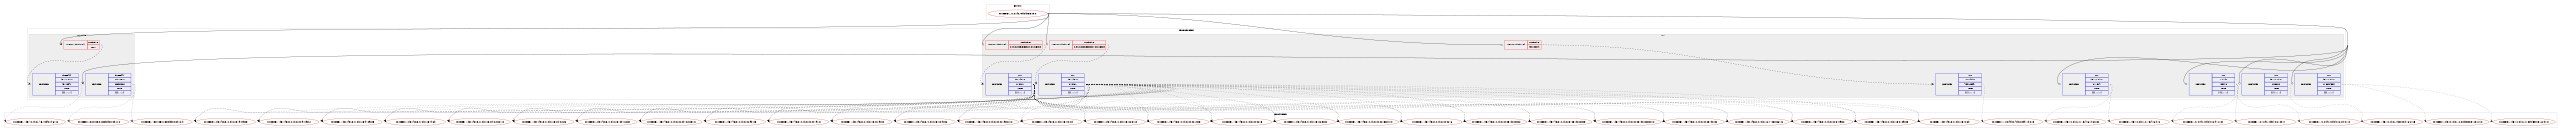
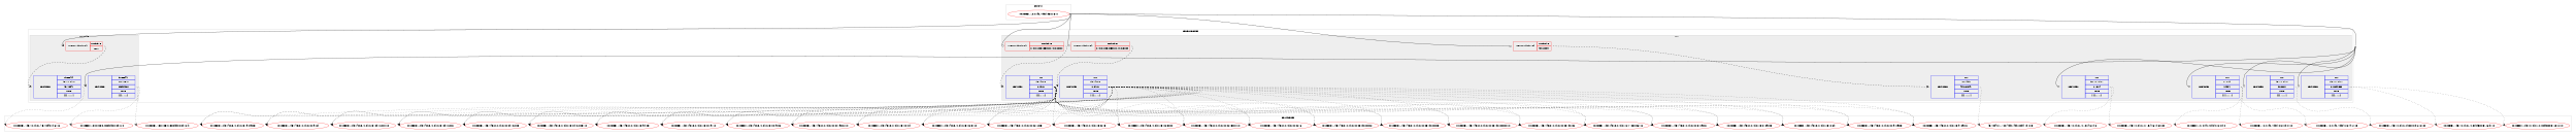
  digraph {
    compound=true
    concentrate=true
    fontname="DejaVu Sans Mono"
    fontsize=10
    newrank=true
    rankdir=TB
    ranksep=1.5
    node [color=red fontname="DejaVu Sans Mono" fontsize=10]
    edge [arrowhead=vee fontname="DejaVu Sans Mono" headport=w style=dotted tailport=e weight=100]
    n1 [label="portage://sys-fs/udiskie-2.5.1" width=4]
    n2 [color=blue label=<<TABLE BORDER="0" CELLBORDER="1" CELLSPACING="0" CELLPADDING="4" WIDTH="220"><TR><TD ROWSPAN="6" CELLPADDING="30">pack_dep</TD></TR><TR><TD WIDTH="110">install</TD></TR><TR><TD>dev-python</TD></TR><TR><TD>keyutils</TD></TR><TR><TD>none</TD></TR><TR><TD>[[],,,,]</TD></TR></TABLE>> shape=none]
    n3 [label=<<TABLE BORDER="0" CELLBORDER="1" CELLSPACING="0" CELLPADDING="4"><TR><TD ROWSPAN="3" CELLPADDING="10">use_conditional</TD></TR><TR><TD>positive</TD></TR><TR><TD>test</TD></TR></TABLE>> shape=none]
    n4 [color=blue label=<<TABLE BORDER="0" CELLBORDER="1" CELLSPACING="0" CELLPADDING="4" WIDTH="220"><TR><TD ROWSPAN="6" CELLPADDING="30">pack_dep</TD></TR><TR><TD WIDTH="110">install</TD></TR><TR><TD>app-text</TD></TR><TR><TD>asciidoc</TD></TR><TR><TD>none</TD></TR><TR><TD>[[],,,,]</TD></TR></TABLE>> shape=none]
    n5 [color=blue label=<<TABLE BORDER="0" CELLBORDER="1" CELLSPACING="0" CELLPADDING="4" WIDTH="220"><TR><TD ROWSPAN="6" CELLPADDING="30">pack_dep</TD></TR><TR><TD WIDTH="110">run</TD></TR><TR><TD>x11-libs</TD></TR><TR><TD>libnotify</TD></TR><TR><TD>none</TD></TR><TR><TD>[[],,,,]</TD></TR></TABLE>> shape=none]
    n6 [label=<<TABLE BORDER="0" CELLBORDER="1" CELLSPACING="0" CELLPADDING="4"><TR><TD ROWSPAN="3" CELLPADDING="10">use_conditional</TD></TR><TR><TD>positive</TD></TR><TR><TD>libnotify</TD></TR></TABLE>> shape=none]
    n7 [color=blue label=<<TABLE BORDER="0" CELLBORDER="1" CELLSPACING="0" CELLPADDING="4" WIDTH="220"><TR><TD ROWSPAN="6" CELLPADDING="30">pack_dep</TD></TR><TR><TD WIDTH="110">run</TD></TR><TR><TD>dev-lang</TD></TR><TR><TD>python</TD></TR><TR><TD>none</TD></TR><TR><TD>[[],,,,]</TD></TR></TABLE>> shape=none]
    n8 [label=<<TABLE BORDER="0" CELLBORDER="1" CELLSPACING="0" CELLPADDING="4"><TR><TD ROWSPAN="3" CELLPADDING="10">use_conditional</TD></TR><TR><TD>positive</TD></TR><TR><TD>python_targets_python3_10</TD></TR></TABLE>> shape=none]
    n9 [color=blue label=<<TABLE BORDER="0" CELLBORDER="1" CELLSPACING="0" CELLPADDING="4" WIDTH="220"><TR><TD ROWSPAN="6" CELLPADDING="30">pack_dep</TD></TR><TR><TD WIDTH="110">run</TD></TR><TR><TD>dev-lang</TD></TR><TR><TD>python</TD></TR><TR><TD>none</TD></TR><TR><TD>[[],,,,]</TD></TR></TABLE>> shape=none]
    n10 [label=<<TABLE BORDER="0" CELLBORDER="1" CELLSPACING="0" CELLPADDING="4"><TR><TD ROWSPAN="3" CELLPADDING="10">use_conditional</TD></TR><TR><TD>positive</TD></TR><TR><TD>python_targets_python3_11</TD></TR></TABLE>> shape=none]
    n11 [color=blue label=<<TABLE BORDER="0" CELLBORDER="1" CELLSPACING="0" CELLPADDING="4" WIDTH="220"><TR><TD ROWSPAN="6" CELLPADDING="30">pack_dep</TD></TR><TR><TD WIDTH="110">run</TD></TR><TR><TD>dev-python</TD></TR><TR><TD>docopt</TD></TR><TR><TD>none</TD></TR><TR><TD>[[],,,,]</TD></TR></TABLE>> shape=none]
    n12 [color=blue label=<<TABLE BORDER="0" CELLBORDER="1" CELLSPACING="0" CELLPADDING="4" WIDTH="220"><TR><TD ROWSPAN="6" CELLPADDING="30">pack_dep</TD></TR><TR><TD WIDTH="110">run</TD></TR><TR><TD>dev-python</TD></TR><TR><TD>pygobject</TD></TR><TR><TD>none</TD></TR><TR><TD>[[],,,,]</TD></TR></TABLE>> shape=none]
    n13 [color=blue label=<<TABLE BORDER="0" CELLBORDER="1" CELLSPACING="0" CELLPADDING="4" WIDTH="220"><TR><TD ROWSPAN="6" CELLPADDING="30">pack_dep</TD></TR><TR><TD WIDTH="110">run</TD></TR><TR><TD>dev-python</TD></TR><TR><TD>pyyaml</TD></TR><TR><TD>none</TD></TR><TR><TD>[[],,,,]</TD></TR></TABLE>> shape=none]
    n14 [color=blue label=<<TABLE BORDER="0" CELLBORDER="1" CELLSPACING="0" CELLPADDING="4" WIDTH="220"><TR><TD ROWSPAN="6" CELLPADDING="30">pack_dep</TD></TR><TR><TD WIDTH="110">run</TD></TR><TR><TD>sys-fs</TD></TR><TR><TD>udisks</TD></TR><TR><TD>none</TD></TR><TR><TD>[[],,,,]</TD></TR></TABLE>> shape=none]
    n15 [label="portage://dev-python/keyutils-0.6-r2" width=4]
    n16 [label="portage://app-text/asciidoc-10.2.1" width=4]
    n17 [label="portage://app-text/asciidoc-10.2.0" width=4]
-   n18 [label="portage://x11-libs/libnotify-0.8.3" width=4]
+   n18 [label="keyutils://x11-libs/libnotify-0.8.3" width=4]
    n19 [label="portage://dev-lang/python-3.13.0_rc2" width=4]
    n20 [label="portage://dev-lang/python-3.13.0_rc1_p3-r1" width=4]
    n21 [label="portage://dev-lang/python-3.13.0_rc1_p3" width=4]
    n22 [label="portage://dev-lang/python-3.13.0_rc1_p2" width=4]
    n23 [label="portage://dev-lang/python-3.12.6" width=4]
    n24 [label="portage://dev-lang/python-3.12.5_p1-r1" width=4]
    n25 [label="portage://dev-lang/python-3.12.5_p1" width=4]
    n26 [label="portage://dev-lang/python-3.12.5" width=4]
    n27 [label="portage://dev-lang/python-3.12.4_p3" width=4]
    n28 [label="portage://dev-lang/python-3.12.3-r1" width=4]
    n29 [label="portage://dev-lang/python-3.11.10" width=4]
    n30 [label="portage://dev-lang/python-3.11.9_p2-r1" width=4]
    n31 [label="portage://dev-lang/python-3.11.9_p2" width=4]
-   n32 [label="portage://dev-lang/python-3.11.9_p1" width=4]
    n33 [label="portage://dev-lang/python-3.11.9-r1" width=4]
    n34 [label="portage://dev-lang/python-3.90.15" width=4]
    n35 [label="portage://dev-lang/python-3.10.14_p3-r1" width=4]
    n36 [label="portage://dev-lang/python-3.10.14_p3" width=4]
    n37 [label="portage://dev-lang/python-3.10.14_p2" width=4]
    n38 [label="portage://dev-lang/python-3.10.14_p1-r1" width=4]
    n39 [label="portage://dev-lang/python-3.9.20" width=4]
    n40 [label="portage://dev-lang/python-3.9.19_p5" width=4]
    n41 [label="portage://dev-lang/python-3.9.19_p4" width=4]
    n42 [label="portage://dev-lang/python-3.9.19_p3" width=4]
    n43 [label="portage://dev-lang/python-3.8.20" width=4]
    n44 [label="portage://dev-lang/python-3.8.19_p3" width=4]
    n45 [label="portage://dev-lang/python-3.8.19_p2" width=4]
    n46 [label="portage://dev-lang/python-2.7.18_p16-r2" width=4]
    n47 [label="portage://dev-python/docopt-0.6.2-r5" width=4]
    n48 [label="portage://dev-python/pygobject-3.48.2-r1" width=4]
    n49 [label="portage://dev-python/pygobject-3.46.0-r1" width=4]
    n50 [label="portage://dev-python/pyyaml-6.0.2_rc1" width=4]
    n51 [label="portage://dev-python/pyyaml-6.0.2" width=4]
    n52 [label="portage://sys-fs/udisks-2.10.1-r1" width=4]
    n53 [label="portage://sys-fs/udisks-2.10.1" width=4]
    n54 [label="portage://sys-fs/udisks-2.9.4-r3" width=4]
    subgraph cluster_1 {
      color=gray
      label=<<i>ebuild</i>>
      n1
    }
    subgraph cluster_2 {
      color=gray
      label=<<i>dependencies</i>>
      subgraph cluster_3 {
        color=gray
        fillcolor="#eeeeee"
        label=<<i>compile</i>>
        style=filled
        subgraph sub_4 {
          color=gray
          fillcolor="#eeeeee"
          label=<<i>compile</i>>
          style=filled
          n3
          subgraph sub_5 {
            color=gray
            fillcolor="#eeeeee"
            label=<<i>compile</i>>
            style=filled
            n2
          }
        }
        subgraph sub_6 {
          color=gray
          fillcolor="#eeeeee"
          label=<<i>compile</i>>
          style=filled
          n4
        }
      }
      subgraph cluster_7 {
        color=gray
        fillcolor="#eeeeee"
        label=<<i>compile and run</i>>
        style=filled
      }
      subgraph cluster_8 {
        color=gray
        fillcolor="#eeeeee"
        label=<<i>run</i>>
        style=filled
        subgraph sub_9 {
          color=gray
          fillcolor="#eeeeee"
          label=<<i>run</i>>
          style=filled
          n6
          subgraph sub_10 {
            color=gray
            fillcolor="#eeeeee"
            label=<<i>run</i>>
            style=filled
            n5
          }
        }
        subgraph sub_11 {
          color=gray
          fillcolor="#eeeeee"
          label=<<i>run</i>>
          style=filled
          n8
          subgraph sub_12 {
            color=gray
            fillcolor="#eeeeee"
            label=<<i>run</i>>
            style=filled
            n7
          }
        }
        subgraph sub_13 {
          color=gray
          fillcolor="#eeeeee"
          label=<<i>run</i>>
          style=filled
          n10
          subgraph sub_14 {
            color=gray
            fillcolor="#eeeeee"
            label=<<i>run</i>>
            style=filled
            n9
          }
        }
        subgraph sub_15 {
          color=gray
          fillcolor="#eeeeee"
          label=<<i>run</i>>
          style=filled
          n11
        }
        subgraph sub_16 {
          color=gray
          fillcolor="#eeeeee"
          label=<<i>run</i>>
          style=filled
          n12
        }
        subgraph sub_17 {
          color=gray
          fillcolor="#eeeeee"
          label=<<i>run</i>>
          style=filled
          n13
        }
        subgraph sub_18 {
          color=gray
          fillcolor="#eeeeee"
          label=<<i>run</i>>
          style=filled
          n14
        }
      }
    }
    subgraph cluster_19 {
      color=gray
      label=<<i>candidates</i>>
      rank=same
      subgraph sub_20 {
        color=black
        label=<<i>candidates</i>>
        nodesep=1
        rank=same
        n15
      }
      subgraph sub_21 {
        color=black
        label=<<i>candidates</i>>
        nodesep=1
        rank=same
        n16
        n17
      }
      subgraph sub_22 {
        color=black
        label=<<i>candidates</i>>
        nodesep=1
        rank=same
        n18
      }
      subgraph sub_23 {
        color=black
        label=<<i>candidates</i>>
        nodesep=1
        rank=same
        n19
        n20
        n21
        n22
        n23
        n24
        n25
        n26
        n27
        n28
        n29
        n30
        n31
-       n32
        n33
        n34
        n35
        n36
        n37
        n38
        n39
        n40
        n41
        n42
        n43
        n44
        n45
        n46
      }
      subgraph sub_24 {
        color=black
        label=<<i>candidates</i>>
        nodesep=1
        rank=same
        n19
        n20
        n21
        n22
        n23
        n24
        n25
        n26
        n27
        n28
        n29
        n30
        n31
-       n32
        n33
        n34
        n35
        n36
        n37
        n38
        n39
        n40
        n41
        n42
        n43
        n44
        n45
        n46
      }
      subgraph sub_25 {
        color=black
        label=<<i>candidates</i>>
        nodesep=1
        rank=same
        n47
      }
      subgraph sub_26 {
        color=black
        label=<<i>candidates</i>>
        nodesep=1
        rank=same
        n48
        n49
      }
      subgraph sub_27 {
        color=black
        label=<<i>candidates</i>>
        nodesep=1
        rank=same
        n50
        n51
      }
      subgraph sub_28 {
        color=black
        label=<<i>candidates</i>>
        nodesep=1
        rank=same
        n52
        n53
        n54
      }
    }
    n1 -> n3 [style=solid weight=20]
    n1 -> n4 [style=solid weight=20]
    n1 -> n6 [arrowhead=odot style=solid weight=20]
    n1 -> n8 [arrowhead=odot style=solid weight=20]
    n1 -> n10 [arrowhead=odot style=solid weight=20]
    n1 -> n11 [arrowhead=odot style=solid weight=20]
    n1 -> n12 [arrowhead=odot style=solid weight=20]
    n1 -> n13 [arrowhead=odot style=solid weight=20]
    n1 -> n14 [arrowhead=odot style=solid weight=20]
    n2 -> n15
    n3 -> n2 [style=dashed weight=20]
    n4 -> n16
    n4 -> n17
    n5 -> n18
    n6 -> n5 [style=dashed weight=20]
    n7 -> n19
    n7 -> n20
    n7 -> n21
    n7 -> n22
    n7 -> n23
    n7 -> n24
    n7 -> n25
    n7 -> n26
    n7 -> n27
    n7 -> n28
    n7 -> n29
    n7 -> n30
    n7 -> n31
-   n7 -> n32
    n7 -> n33
    n7 -> n34
    n7 -> n35
    n7 -> n36
    n7 -> n37
    n7 -> n38
    n7 -> n39
    n7 -> n40
    n7 -> n41
    n7 -> n42
    n7 -> n43
    n7 -> n44
    n7 -> n45
    n7 -> n46
    n8 -> n7 [style=dashed weight=20]
    n9 -> n19
    n9 -> n20
    n9 -> n21
    n9 -> n22
    n9 -> n23
    n9 -> n24
    n9 -> n25
    n9 -> n26
    n9 -> n27
    n9 -> n28
    n9 -> n29
    n9 -> n30
    n9 -> n31
-   n9 -> n32
    n9 -> n33
    n9 -> n34
    n9 -> n35
    n9 -> n36
    n9 -> n37
    n9 -> n38
    n9 -> n39
    n9 -> n40
    n9 -> n41
    n9 -> n42
    n9 -> n43
    n9 -> n44
    n9 -> n45
    n9 -> n46
    n10 -> n9 [style=dashed weight=20]
    n11 -> n47
    n12 -> n48
    n12 -> n49
    n13 -> n50
    n13 -> n51
    n14 -> n52
    n14 -> n53
    n14 -> n54
  }
